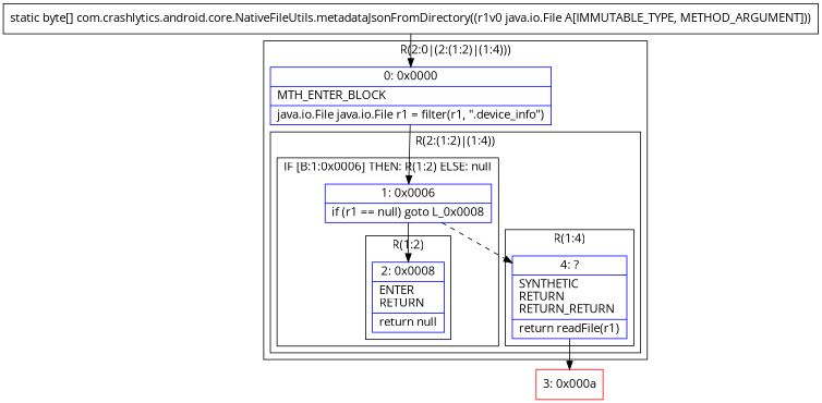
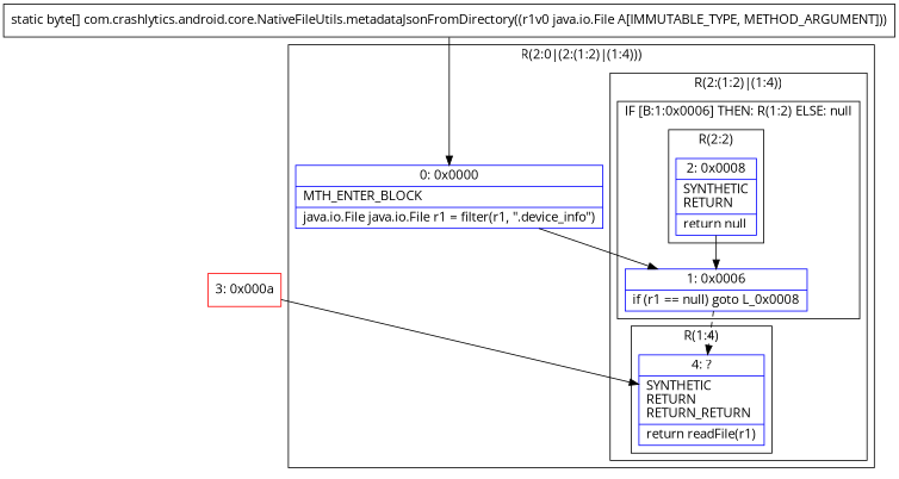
  digraph {
    fontname="Open Sans"
    node [color=blue fontname="Open Sans" shape=record]
    edge [fontname="Open Sans"]
-   n1 [label="{2\:\ 0x0008|ENTER\lRETURN\l|return null\l}"]
+   n1 [label="{2\:\ 0x0008|SYNTHETIC\lRETURN\l|return null\l}"]
    n2 [label="{1\:\ 0x0006|if (r1 == null) goto L_0x0008\l}"]
    n3 [label="{4\:\ ?|SYNTHETIC\lRETURN\lRETURN_RETURN\l|return readFile(r1)\l}"]
    n4 [label="{0\:\ 0x0000|MTH_ENTER_BLOCK\l|java.io.File java.io.File r1 = filter(r1, \".device_info\")\l}"]
    n5 [color=red label="{3\:\ 0x000a}"]
    n6 [label="{static byte[] com.crashlytics.android.core.NativeFileUtils.metadataJsonFromDirectory((r1v0 java.io.File A[IMMUTABLE_TYPE, METHOD_ARGUMENT])) }" color=""]
    subgraph cluster_1 {
      label="R(2:0|(2:(1:2)|(1:4)))"
      n4
      subgraph cluster_2 {
        label="R(2:(1:2)|(1:4))"
        subgraph cluster_3 {
          label="IF [B:1:0x0006] THEN: R(1:2) ELSE: null"
          n2
          subgraph cluster_4 {
-           label="R(1:2)"
+           label="R(2:2)"
            n1
          }
        }
        subgraph cluster_5 {
          label="R(1:4)"
          n3
        }
      }
    }
-   n2 -> n1
+   n1 -> n2
    n2 -> n3 [style=dashed]
    n4 -> n2
-   n3 -> n5
+   n5 -> n3
    n6 -> n4
  }
